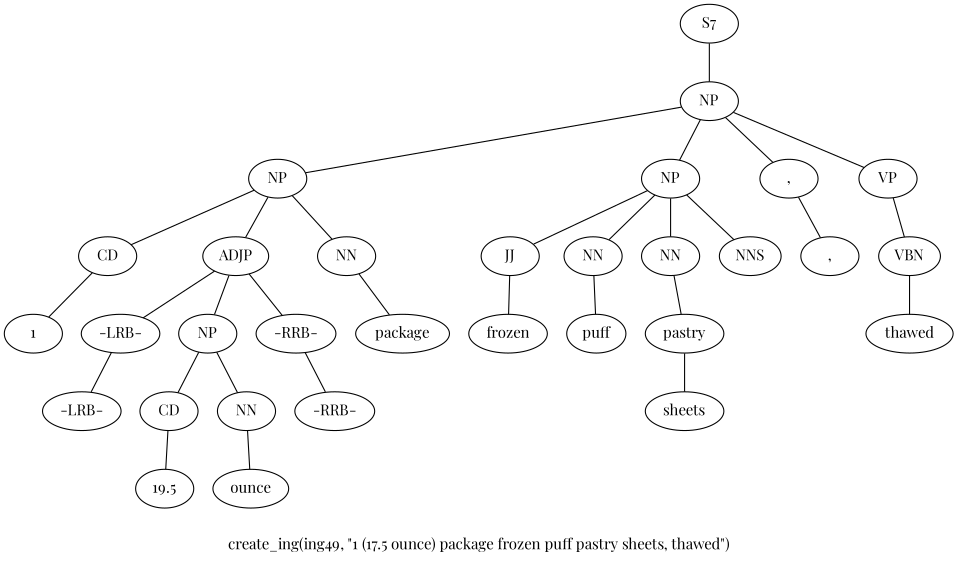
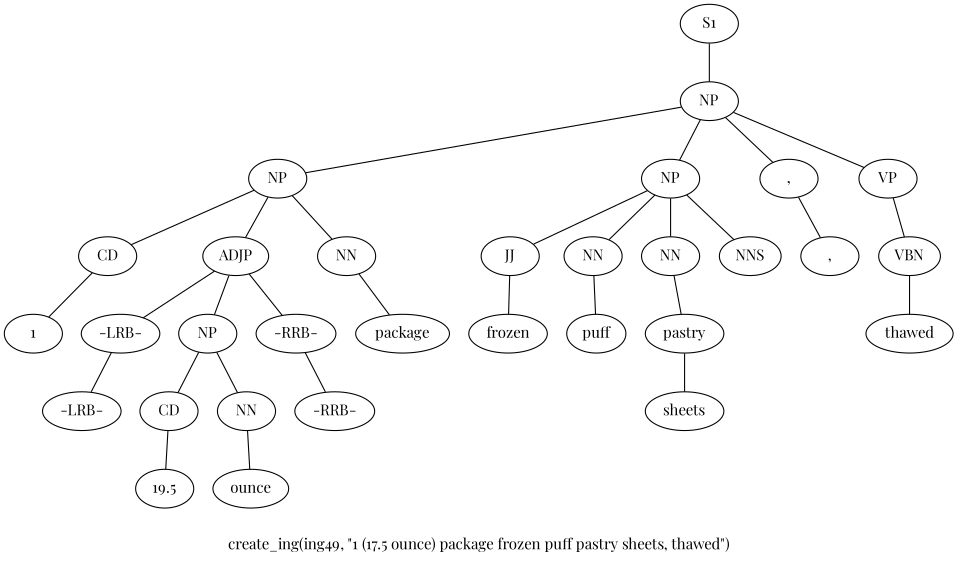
  graph {
    fontname="Playfair Display"
    label="create_ing(ing49, \"1 (17.5 ounce) package frozen puff pastry sheets, thawed\")"
    node [fontname="Playfair Display"]
    edge [fontname="Playfair Display"]
-   n1 [label=S7]
+   n1 [label=S1]
    n2 [label=NP]
    n3 [label=NP]
    n4 [label=NP]
    n5 [label=","]
    n6 [label=VP]
    n7 [label=CD]
    n8 [label=ADJP]
    n9 [label=NN]
    n10 [label=JJ]
    n11 [label=NN]
    n12 [label=NN]
    n13 [label=NNS]
    n14 [label=","]
    n15 [label=VBN]
    n16 [label=1]
    n17 [label="-LRB-"]
    n18 [label=NP]
    n19 [label="-RRB-"]
    n20 [label=package]
    n21 [label="-LRB-"]
    n22 [label=CD]
    n23 [label=NN]
    n24 [label="-RRB-"]
    n25 [label=19.5]
    n26 [label=ounce]
    n27 [label=frozen]
    n28 [label=puff]
    n29 [label=pastry]
    n30 [label=sheets]
    n31 [label=thawed]
    n1 -- n2
    n2 -- n3
    n2 -- n4
    n2 -- n5
    n2 -- n6
    n3 -- n7
    n3 -- n8
    n3 -- n9
    n4 -- n10
    n4 -- n11
    n4 -- n12
    n4 -- n13
    n5 -- n14
    n6 -- n15
    n7 -- n16
    n8 -- n17
    n8 -- n18
    n8 -- n19
    n9 -- n20
    n10 -- n27
    n11 -- n28
    n12 -- n29
    n15 -- n31
    n17 -- n21
    n18 -- n22
    n18 -- n23
    n19 -- n24
    n22 -- n25
    n23 -- n26
    n29 -- n30
  }
